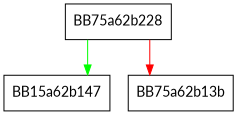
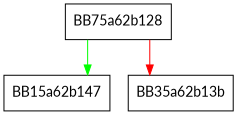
  digraph {
    fontname=Lato
    splines=ortho
    node [fontname=Lato shape=box]
    edge [fontname=Lato]
    n1 [label=BB15a62b147]
-   BB75a62b128 [label=BB75a62b228]
-   BB75a62b13b
+   BB75a62b128
+   BB75a62b13b [label=BB35a62b13b]
    BB75a62b128 -> n1 [color=green]
    BB75a62b128 -> BB75a62b13b [color=red]
  }
